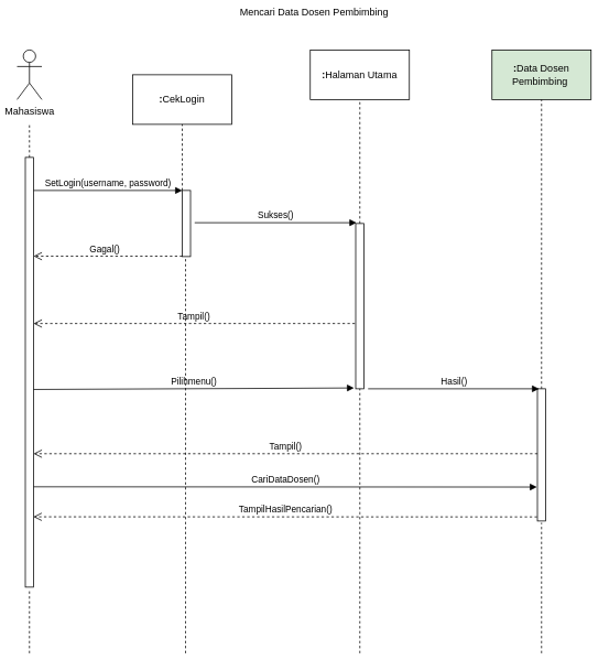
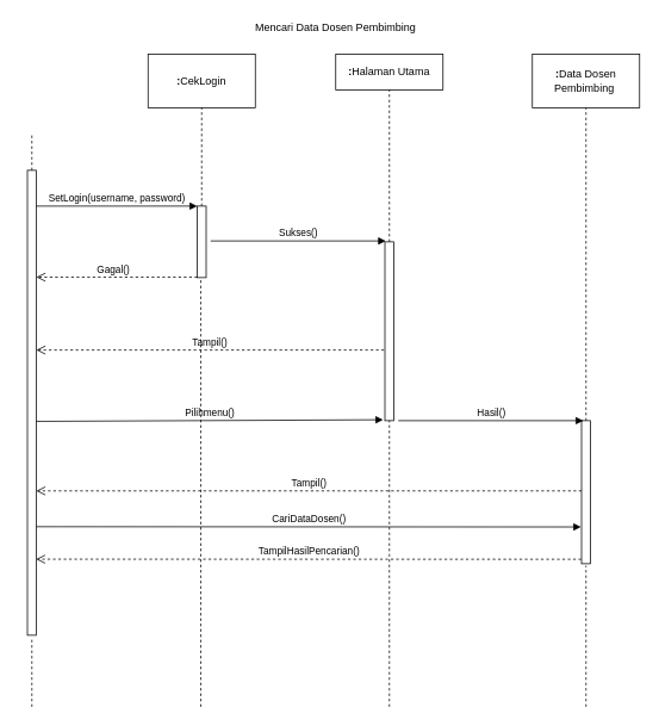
  <mxCell id="0" />
  <mxCell id="1" parent="0" />
  <mxCell id="2" value="" style="endArrow=none;dashed=1;html=1;" parent="1" source="3" edge="1"><mxGeometry width="50" height="50" relative="1" as="geometry"><mxPoint x="35" y="270" as="sourcePoint" /><mxPoint x="35" y="150" as="targetPoint" /></mxGeometry></mxCell>
  <mxCell id="3" value="" style="html=1;points=[];perimeter=orthogonalPerimeter;" parent="1" vertex="1"><mxGeometry x="30" y="190" width="10" height="520" as="geometry" /></mxCell>
- <mxCell id="4" value="Mahasiswa" style="shape=umlActor;verticalLabelPosition=bottom;labelBackgroundColor=#ffffff;verticalAlign=top;html=1;" parent="1" vertex="1"><mxGeometry x="20" y="60" width="30" height="60" as="geometry" /></mxCell>
- <mxCell id="5" value="&lt;b&gt;:&lt;/b&gt;CekLogin" style="rounded=0;whiteSpace=wrap;html=1;" parent="1" vertex="1"><mxGeometry x="160" y="90" width="120" height="60" as="geometry" /></mxCell>
- <mxCell id="6" value="&lt;b&gt;:&lt;/b&gt;Halaman Utama" style="rounded=0;whiteSpace=wrap;html=1;" parent="1" vertex="1"><mxGeometry x="375" y="60" width="120" height="60" as="geometry" /></mxCell>
- <mxCell id="7" value="&lt;b&gt;:&lt;/b&gt;Data Dosen Pembimbing&amp;nbsp;" style="rounded=0;whiteSpace=wrap;html=1;fillColor=#d5e8d4;" parent="1" vertex="1"><mxGeometry x="595" y="60" width="120" height="60" as="geometry" /></mxCell>
+ <mxCell id="5" value="&lt;b&gt;:&lt;/b&gt;CekLogin" style="rounded=0;whiteSpace=wrap;html=1;" parent="1" vertex="1"><mxGeometry x="165" y="60" width="120" height="60" as="geometry" /></mxCell>
+ <mxCell id="6" value="&lt;b&gt;:&lt;/b&gt;Halaman Utama" style="rounded=0;whiteSpace=wrap;html=1;" parent="1" vertex="1"><mxGeometry x="375" y="60" width="120" height="40" as="geometry" /></mxCell>
+ <mxCell id="7" value="&lt;b&gt;:&lt;/b&gt;Data Dosen Pembimbing&amp;nbsp;" style="rounded=0;whiteSpace=wrap;html=1;" parent="1" vertex="1"><mxGeometry x="595" y="60" width="120" height="60" as="geometry" /></mxCell>
  <mxCell id="8" value="" style="endArrow=none;dashed=1;html=1;entryX=0.5;entryY=1;entryDx=0;entryDy=0;" parent="1" source="17" target="5" edge="1"><mxGeometry width="50" height="50" relative="1" as="geometry"><mxPoint x="225" y="270" as="sourcePoint" /><mxPoint x="245" y="150" as="targetPoint" /></mxGeometry></mxCell>
  <mxCell id="9" value="" style="endArrow=none;dashed=1;html=1;entryX=0.5;entryY=1;entryDx=0;entryDy=0;" parent="1" source="18" target="6" edge="1"><mxGeometry width="50" height="50" relative="1" as="geometry"><mxPoint x="435" y="310" as="sourcePoint" /><mxPoint x="475" y="150" as="targetPoint" /></mxGeometry></mxCell>
  <mxCell id="10" value="" style="endArrow=none;dashed=1;html=1;entryX=0.5;entryY=1;entryDx=0;entryDy=0;" parent="1" source="11" target="7" edge="1"><mxGeometry width="50" height="50" relative="1" as="geometry"><mxPoint x="655" y="350" as="sourcePoint" /><mxPoint x="675" y="130" as="targetPoint" /></mxGeometry></mxCell>
  <mxCell id="11" value="" style="html=1;points=[];perimeter=orthogonalPerimeter;" parent="1" vertex="1"><mxGeometry x="650" y="470" width="10" height="160" as="geometry" /></mxCell>
  <mxCell id="12" value="Gagal()" style="html=1;verticalAlign=bottom;endArrow=open;dashed=1;endSize=8;" parent="1" target="3" edge="1"><mxGeometry x="0.041" relative="1" as="geometry"><mxPoint x="220" y="309.5" as="sourcePoint" /><mxPoint x="47" y="309.5" as="targetPoint" /><mxPoint as="offset" /></mxGeometry></mxCell>
  <mxCell id="13" value="Tampil()" style="html=1;verticalAlign=bottom;endArrow=open;dashed=1;endSize=8;exitX=-0.1;exitY=0.605;exitDx=0;exitDy=0;exitPerimeter=0;" parent="1" source="18" target="3" edge="1"><mxGeometry relative="1" as="geometry"><mxPoint x="430" y="429.5" as="sourcePoint" /><mxPoint x="350" y="429.5" as="targetPoint" /></mxGeometry></mxCell>
  <mxCell id="14" value="Pilihmenu()" style="html=1;verticalAlign=bottom;endArrow=block;entryX=-0.2;entryY=0.995;entryDx=0;entryDy=0;entryPerimeter=0;exitX=1;exitY=0.54;exitDx=0;exitDy=0;exitPerimeter=0;" parent="1" source="3" target="18" edge="1"><mxGeometry width="80" relative="1" as="geometry"><mxPoint x="45" y="510" as="sourcePoint" /><mxPoint x="125" y="510" as="targetPoint" /></mxGeometry></mxCell>
  <mxCell id="15" value="SetLogin(username, password)" style="html=1;verticalAlign=bottom;endArrow=block;entryX=0;entryY=0;entryDx=0;entryDy=0;entryPerimeter=0;" parent="1" source="3" target="17" edge="1"><mxGeometry width="80" relative="1" as="geometry"><mxPoint x="45" y="270" as="sourcePoint" /><mxPoint x="125" y="270" as="targetPoint" /><Array as="points" /></mxGeometry></mxCell>
  <mxCell id="16" value="Sukses()" style="html=1;verticalAlign=bottom;endArrow=block;entryX=0.1;entryY=-0.005;entryDx=0;entryDy=0;entryPerimeter=0;" parent="1" target="18" edge="1"><mxGeometry width="80" relative="1" as="geometry"><mxPoint x="235" y="269" as="sourcePoint" /><mxPoint x="315" y="310" as="targetPoint" /></mxGeometry></mxCell>
  <mxCell id="17" value="" style="html=1;points=[];perimeter=orthogonalPerimeter;" parent="1" vertex="1"><mxGeometry x="220" y="230" width="10" height="80" as="geometry" /></mxCell>
  <mxCell id="18" value="" style="html=1;points=[];perimeter=orthogonalPerimeter;" parent="1" vertex="1"><mxGeometry x="430" y="270" width="10" height="200" as="geometry" /></mxCell>
  <mxCell id="19" value="Hasil()" style="html=1;verticalAlign=bottom;endArrow=block;entryX=0.2;entryY=0;entryDx=0;entryDy=0;entryPerimeter=0;" parent="1" target="11" edge="1"><mxGeometry width="80" relative="1" as="geometry"><mxPoint x="445" y="470" as="sourcePoint" /><mxPoint x="525" y="470" as="targetPoint" /></mxGeometry></mxCell>
  <mxCell id="20" value="" style="endArrow=none;dashed=1;html=1;" parent="1" edge="1"><mxGeometry width="50" height="50" relative="1" as="geometry"><mxPoint x="224" y="790" as="sourcePoint" /><mxPoint x="224" y="310" as="targetPoint" /></mxGeometry></mxCell>
  <mxCell id="21" value="" style="endArrow=none;dashed=1;html=1;" parent="1" target="18" edge="1"><mxGeometry width="50" height="50" relative="1" as="geometry"><mxPoint x="435" y="790" as="sourcePoint" /><mxPoint x="435" y="474" as="targetPoint" /><Array as="points"><mxPoint x="435" y="630" /></Array></mxGeometry></mxCell>
  <mxCell id="22" value="Tampil()" style="html=1;verticalAlign=bottom;endArrow=open;dashed=1;endSize=8;exitX=0;exitY=0.491;exitDx=0;exitDy=0;exitPerimeter=0;" parent="1" target="3" edge="1" source="11"><mxGeometry relative="1" as="geometry"><mxPoint x="645" y="550" as="sourcePoint" /><mxPoint x="565" y="550" as="targetPoint" /></mxGeometry></mxCell>
  <mxCell id="23" value="CariDataDosen()" style="html=1;verticalAlign=bottom;endArrow=block;entryX=-0.06;entryY=0.743;entryDx=0;entryDy=0;entryPerimeter=0;" parent="1" edge="1" target="11"><mxGeometry width="80" relative="1" as="geometry"><mxPoint x="40" y="588.6" as="sourcePoint" /><mxPoint x="647.24" y="588.6" as="targetPoint" /></mxGeometry></mxCell>
  <mxCell id="24" value="" style="endArrow=none;dashed=1;html=1;entryX=0.5;entryY=1.008;entryDx=0;entryDy=0;entryPerimeter=0;" parent="1" target="3" edge="1"><mxGeometry width="50" height="50" relative="1" as="geometry"><mxPoint x="35" y="790" as="sourcePoint" /><mxPoint x="65" y="720" as="targetPoint" /></mxGeometry></mxCell>
  <mxCell id="25" value="" style="endArrow=none;dashed=1;html=1;entryX=0.5;entryY=1.013;entryDx=0;entryDy=0;entryPerimeter=0;" parent="1" target="11" edge="1"><mxGeometry width="50" height="50" relative="1" as="geometry"><mxPoint x="655" y="790" as="sourcePoint" /><mxPoint x="665" y="740" as="targetPoint" /></mxGeometry></mxCell>
- <mxCell id="26" value="Mencari Data Dosen Pembimbing" style="text;html=1;strokeColor=none;fillColor=none;align=center;verticalAlign=middle;whiteSpace=wrap;rounded=0;" parent="1" vertex="1"><mxGeometry x="167" y="5" width="426" height="20" as="geometry" /></mxCell>
+ <mxCell id="26" value="Mencari Data Dosen Pembimbing" style="text;html=1;strokeColor=none;fillColor=none;align=center;verticalAlign=middle;whiteSpace=wrap;rounded=0;" parent="1" vertex="1"><mxGeometry x="162" y="20" width="426" height="20" as="geometry" /></mxCell>
  <mxCell id="27" value="TampilHasilPencarian()" style="html=1;verticalAlign=bottom;endArrow=open;dashed=1;endSize=8;entryX=0.976;entryY=0.846;entryDx=0;entryDy=0;entryPerimeter=0;exitX=-0.041;exitY=0.969;exitDx=0;exitDy=0;exitPerimeter=0;" parent="1" edge="1" source="11"><mxGeometry relative="1" as="geometry"><mxPoint x="645" y="625" as="sourcePoint" /><mxPoint x="39.76" y="624.92" as="targetPoint" /></mxGeometry></mxCell>
